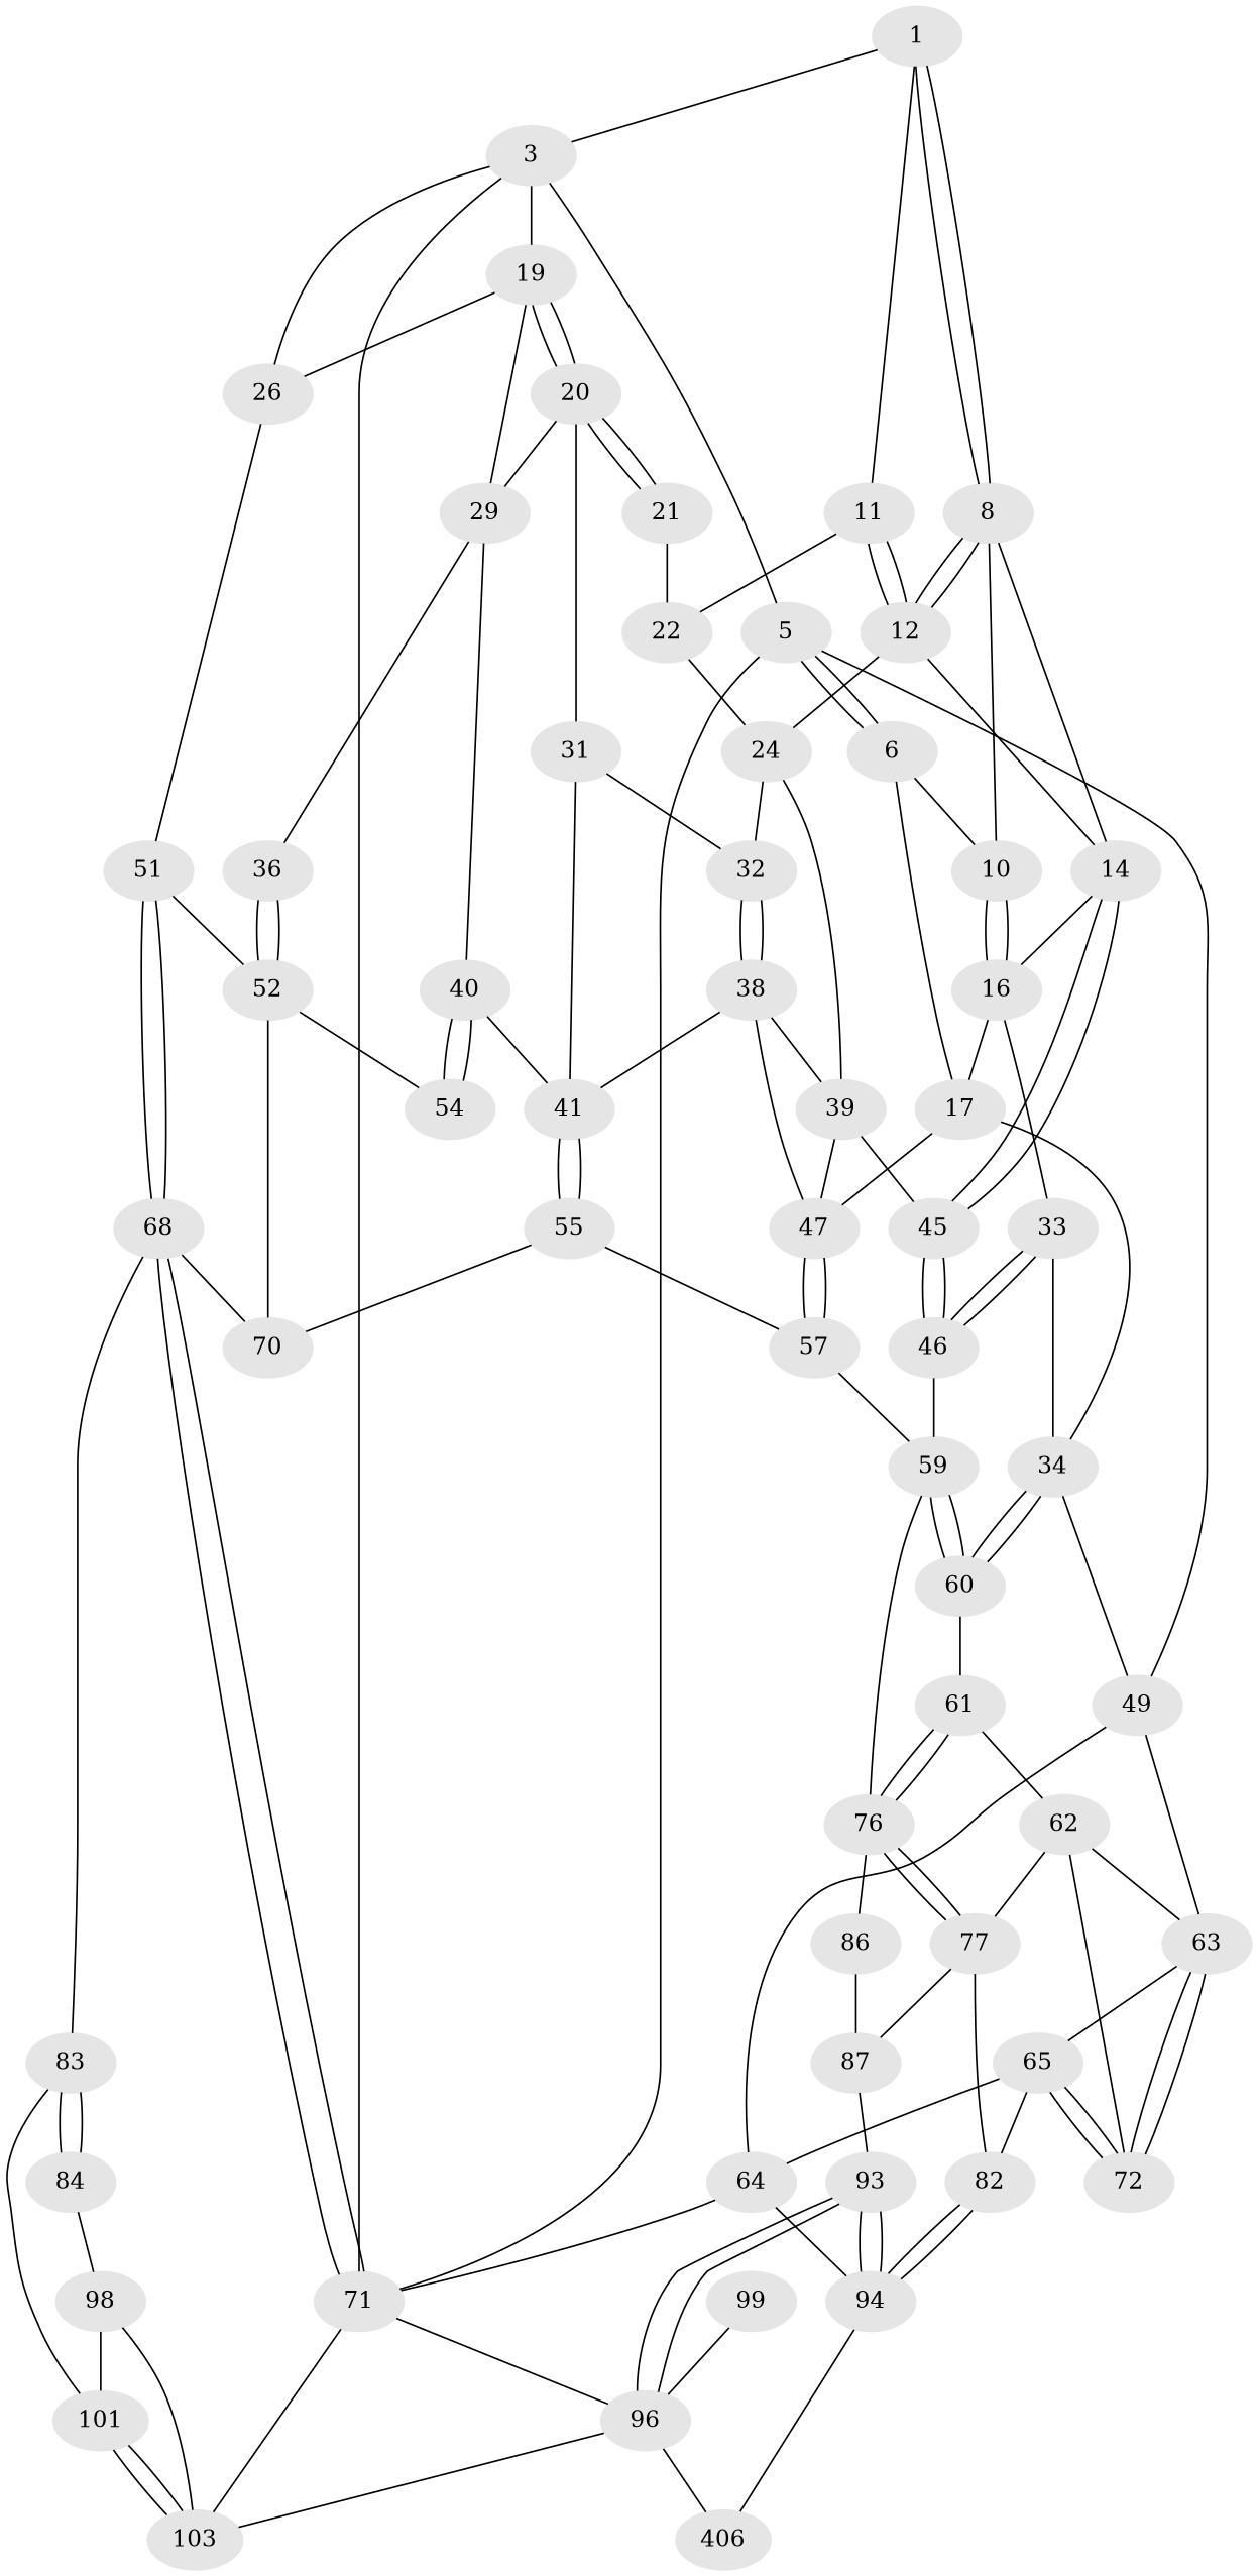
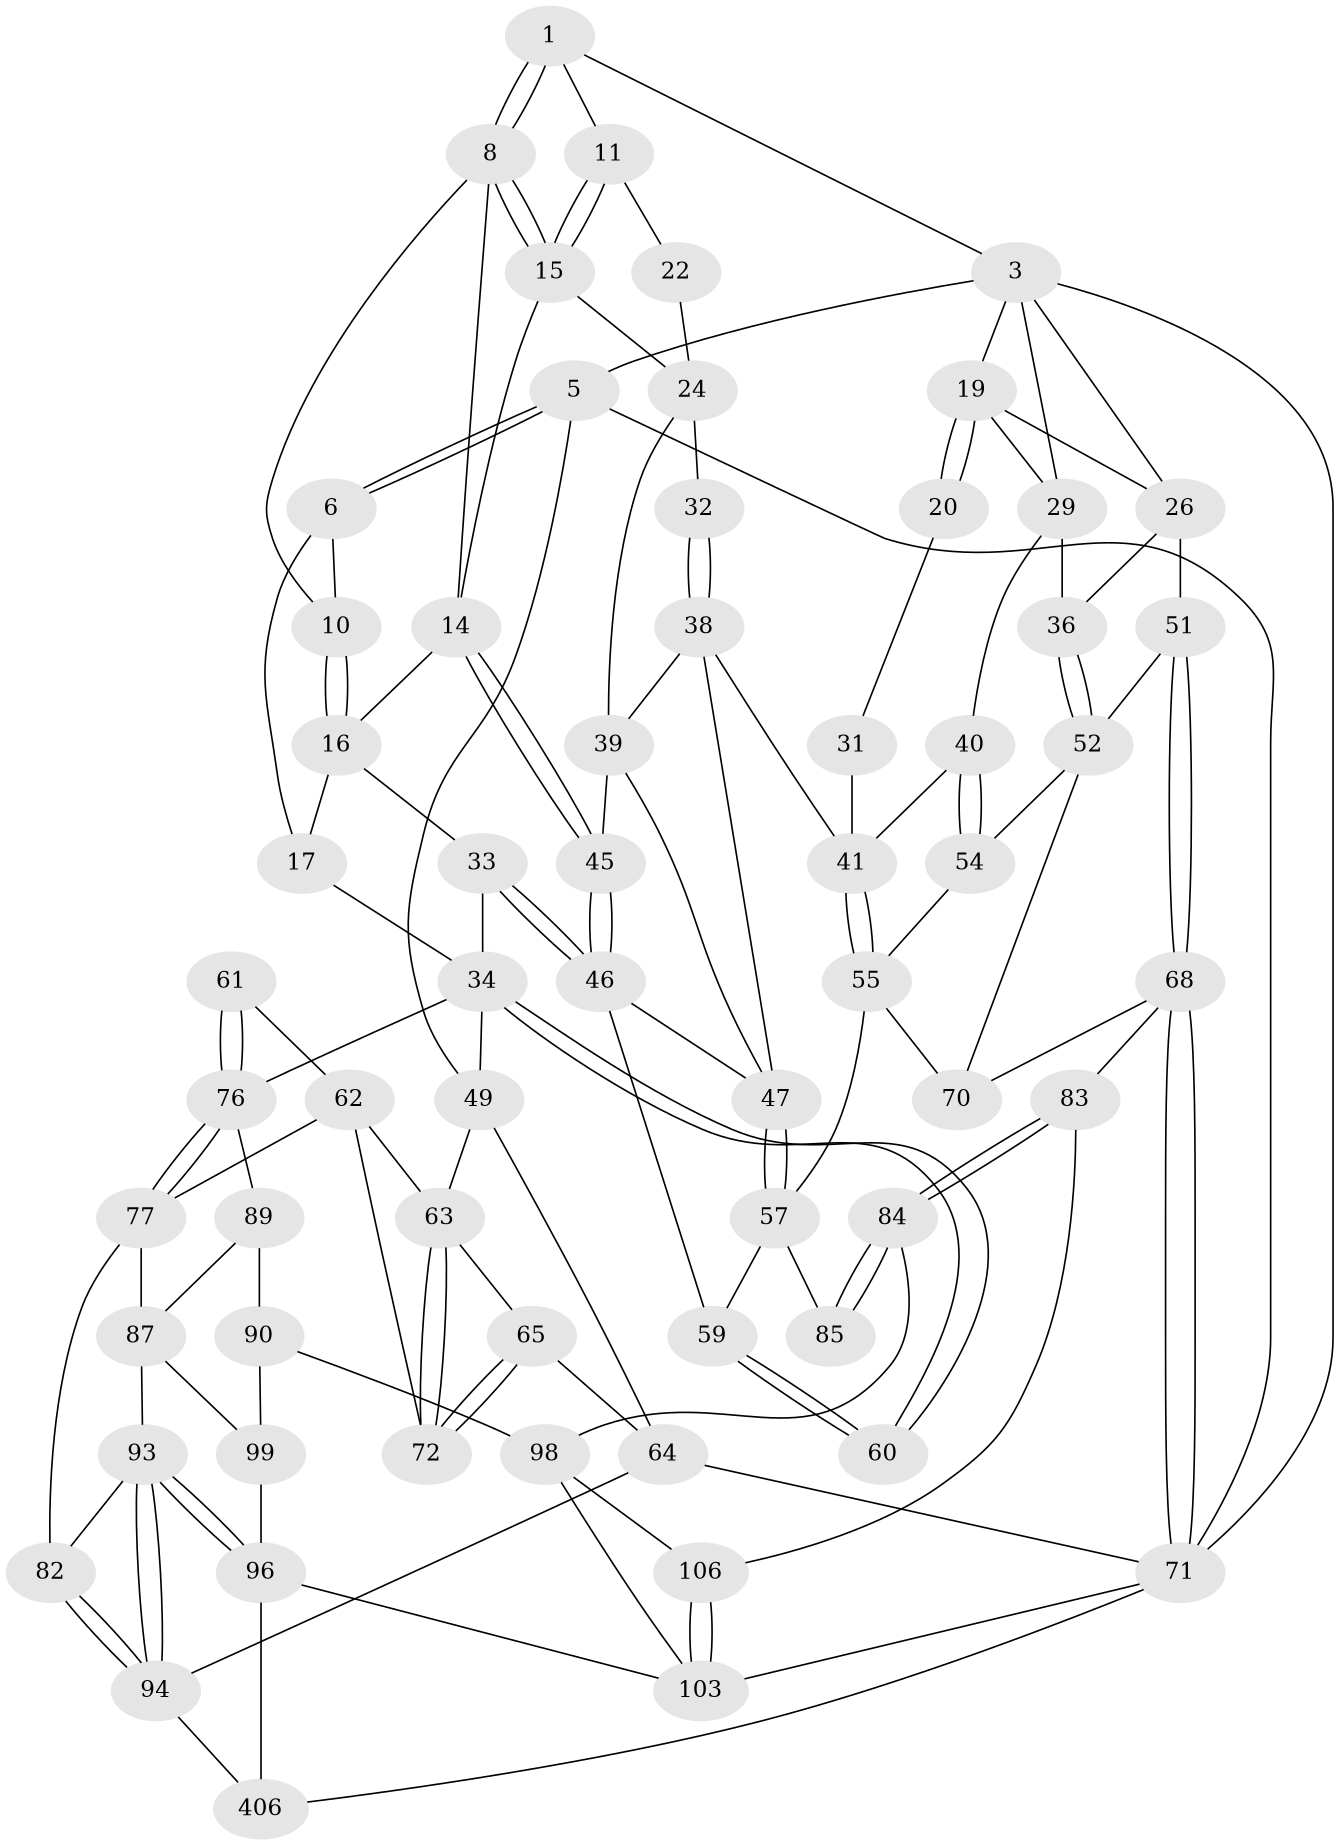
  graph {
    node [color=gray90 style=filled]
    1 [super="+2"]
    3 [super="+4"]
    8 [super="+9"]
    11
    5
    19 [super="+28"]
    26 [super="+27"]
    71 [super="+81"]
    10
-   12 [super="+13"]
+   12 [super="+13" label=15]
    14 [super="+15"]
    22 [super="+23"]
    6 [super="+7"]
    49 [super="+50"]
    20 [super="+30"]
    29 [super="+37"]
    36
    51
    103 [super="+104"]
    n20 [label=406]
    17
    63 [super="+64"]
    n23 [label=64 super="+80"]
    16 [super="+18"]
    34 [super="+35"]
    24 [super="+25"]
    45
    33
    32
    39 [super="+44"]
    46 [super="+58"]
    60
-   21
    31
    40
    41 [super="+42"]
    38 [super="+43"]
    47 [super="+48"]
    52 [super="+53"]
    68 [super="+69"]
    54
    55 [super="+56"]
    59 [super="+74"]
    61
    70
    57 [super="+73"]
    76 [super="+79"]
+   85 [super="+88"]
    72
    65 [super="+66"]
    94 [super="+102"]
    83
    77 [super="+78"]
-   86 [super="+89"]
+   86 [super="+89" label=89]
    62 [super="+75"]
    82
    87 [super="+92"]
    84 [super="+97"]
-   101
+   101 [label=106]
+   90 [super="+100"]
    n61 [label=99 super="+95"]
    93
    98 [super="+99"]
    96 [super="+105"]
    1 -- 3
    1 -- 8
    1 -- 8
    1 -- 11
    3 -- 5
    3 -- 19
    3 -- 26
    3 -- 71
    8 -- 10
    8 -- 12
    8 -- 12
    8 -- 14
    11 -- 12
    11 -- 12
    11 -- 22
    5 -- 71
    5 -- 6
    5 -- 6
    5 -- 49
    19 -- 26
    19 -- 20
    19 -- 20
    19 -- 29
+   26 -- 36
    26 -- 51
    71 -- 103
-   71 -- 96
+   71 -- n20
    10 -- 16
    10 -- 16
    12 -- 14
    12 -- 24
    14 -- 16
    14 -- 45
    14 -- 45
    22 -- 24
    6 -- 10
    6 -- 17
    49 -- 63
    49 -- n23
-   20 -- 29
-   20 -- 21
-   20 -- 21
+   3 -- 29
    20 -- 31
    29 -- 36
    29 -- 40
    36 -- 52
    36 -- 52
    51 -- 52
    51 -- 68
    51 -- 68
    17 -- 34
    63 -- 72
    63 -- 72
    63 -- 65
    n23 -- 71
    n23 -- 94
    16 -- 17
    16 -- 33
    34 -- 49
    34 -- 60
    34 -- 60
    24 -- 32
    24 -- 39
    45 -- 46
    45 -- 46
    33 -- 34
    33 -- 46
    33 -- 46
    32 -- 38
    32 -- 38
    39 -- 45
    39 -- 47
-   17 -- 47
+   46 -- 47
    46 -- 59
-   60 -- 61
-   21 -- 22 [weight=2]
-   31 -- 32
    31 -- 41
    40 -- 41
    40 -- 54
    40 -- 54
    41 -- 55
    41 -- 55
    38 -- 39
    38 -- 41
    38 -- 47
    47 -- 57
    47 -- 57
    52 -- 54
    52 -- 70
    68 -- 71
    68 -- 71
    68 -- 70
    68 -- 83
+   54 -- 55
    55 -- 70
    55 -- 57
    59 -- 60
    59 -- 60
-   59 -- 76
+   34 -- 76
    61 -- 76
    61 -- 76
    61 -- 62
    57 -- 59
+   57 -- 85
    76 -- 77
    76 -- 77
    76 -- 86
    65 -- n23
    65 -- 72
    65 -- 72
-   65 -- 82
+   93 -- 82
    94 -- n20
    83 -- 84
    83 -- 84
    83 -- 101
    77 -- 82
    77 -- 87
    86 -- 87
+   86 -- 90
    62 -- 63
    62 -- 72
    62 -- 77
    82 -- 94
    82 -- 94
+   87 -- n61
    87 -- 93
+   84 -- 85 [weight=2]
+   84 -- 85
    84 -- 98
    101 -- 103
    101 -- 103
+   90 -- n61 [weight=2]
+   90 -- 98
    n61 -- 96
    93 -- 94
    93 -- 94
    93 -- 96
    93 -- 96
    98 -- 103
    98 -- 101
    96 -- 103
    96 -- n20
  }
